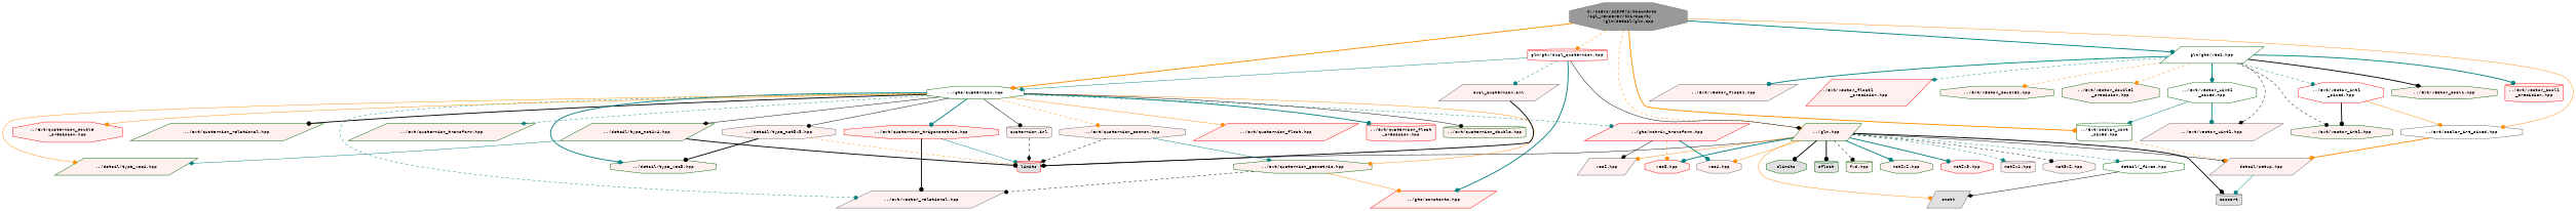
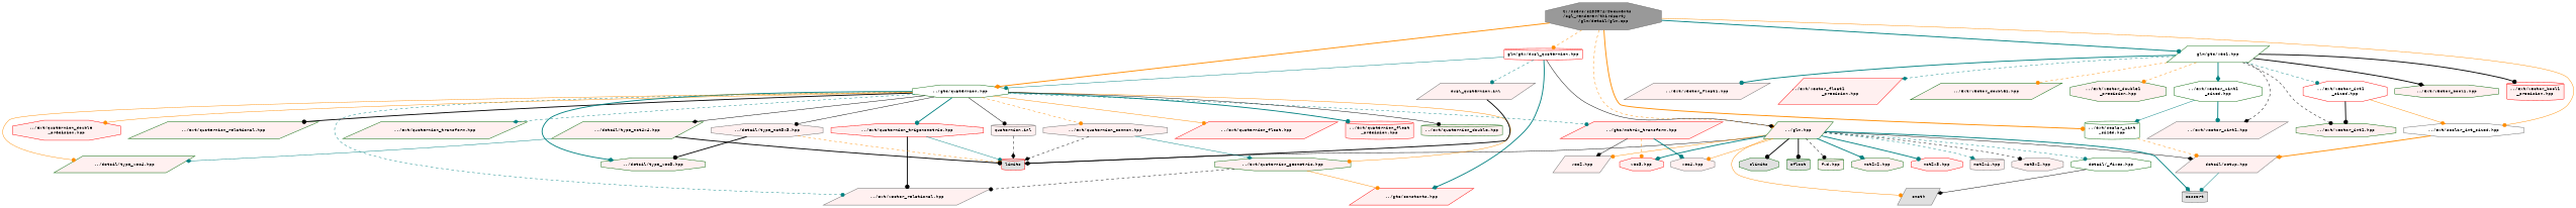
  digraph {
    node [color=darkgreen fillcolor="#FFF0F0" fontname=Terminal fontsize=10 shape=octagon style=filled]
    edge [arrowhead=dot color=teal fontname=Terminal fontsize=10 labelfontname=Helvetica labelfontsize=10 style=bold]
    n1 [color=gray40 fillcolor=grey60 fontcolor=black height=0.2 label="C:/Users/s239074/Documents\l/ogl_renderer/thirdparty\l/glm/detail/glm.cpp" width=0.4]
    n2 [color=red fillcolor=white height=0.2 label="glm/gtx/dual_quaternion.hpp" shape=cylinder width=0.4]
    n3 [height=0.2 label="../glm.hpp" shape=parallelogram width=0.4]
    n4 [fillcolor=white height=0.2 label="../gtc/quaternion.hpp" width=0.4]
    n5 [fillcolor=white height=0.2 label="glm/gtc/vec1.hpp" shape=parallelogram width=0.4]
    n6 [color=gray40 fillcolor=white height=0.2 label="../ext/scalar_int_sized.hpp" width=0.4]
    n7 [fillcolor=white height=0.2 label="../ext/scalar_uint\l_sized.hpp" shape=cylinder width=0.4]
    n8 [color=red height=0.2 label="../gtc/constants.hpp" shape=parallelogram width=0.4]
    n9 [color=gray40 height=0.2 label="dual_quaternion.inl" shape=parallelogram width=0.4]
    n10 [fillcolor=white height=0.2 label="detail/_fixes.hpp" width=0.4]
    n11 [color=gray40 fillcolor="#E0E0E0" height=0.2 label=cmath shape=parallelogram width=0.4]
    n12 [color=gray40 height=0.2 label="detail/setup.hpp" shape=parallelogram width=0.4]
    n13 [color=gray40 fillcolor="#E0E0E0" height=0.2 label=cassert shape=cylinder width=0.4]
    n14 [fillcolor="#E0E0E0" height=0.2 label=climits width=0.4]
    n15 [fillcolor="#E0E0E0" height=0.2 label=cfloat shape=cylinder width=0.4]
    n16 [color=red fillcolor="#E0E0E0" height=0.2 label=limits shape=cylinder width=0.4]
    n17 [height=0.2 label="fwd.hpp" shape=cylinder width=0.4]
    n18 [color=gray40 height=0.2 label="vec2.hpp" shape=parallelogram width=0.4]
    n19 [color=red height=0.2 label="vec3.hpp" width=0.4]
    n20 [color=gray40 height=0.2 label="vec4.hpp" width=0.4]
    n21 [height=0.2 label="mat2x2.hpp" width=0.4]
    n22 [color=red height=0.2 label="mat2x3.hpp" width=0.4]
    n23 [color=gray40 height=0.2 label="mat2x4.hpp" shape=cylinder width=0.4]
    n24 [color=gray40 height=0.2 label="mat3x2.hpp" width=0.4]
    n25 [color=red height=0.2 label="../gtc/matrix_transform.hpp" shape=parallelogram width=0.4]
    n26 [color=gray40 height=0.2 label="../ext/vector_relational.hpp" shape=parallelogram width=0.4]
    n27 [color=gray40 height=0.2 label="../ext/quaternion_common.hpp" width=0.4]
    n28 [height=0.2 label="../ext/quaternion_geometric.hpp" width=0.4]
    n29 [color=red height=0.2 label="../ext/quaternion_float.hpp" shape=parallelogram width=0.4]
    n30 [color=red height=0.2 label="../ext/quaternion_float\l_precision.hpp" shape=cylinder width=0.4]
    n31 [height=0.2 label="../ext/quaternion_double.hpp" shape=cylinder width=0.4]
    n32 [color=red height=0.2 label="../ext/quaternion_double\l_precision.hpp" width=0.4]
    n33 [height=0.2 label="../ext/quaternion_relational.hpp" shape=parallelogram width=0.4]
    n34 [color=red height=0.2 label="../ext/quaternion_trigonometric.hpp" width=0.4]
    n35 [height=0.2 label="../ext/quaternion_transform.hpp" shape=parallelogram width=0.4]
    n36 [color=gray40 height=0.2 label="../detail/type_mat3x3.hpp" width=0.4]
    n37 [height=0.2 label="../detail/type_vec3.hpp" width=0.4]
    n38 [height=0.2 label="../detail/type_mat4x4.hpp" shape=parallelogram width=0.4]
    n39 [height=0.2 label="../detail/type_vec4.hpp" shape=parallelogram width=0.4]
    n40 [color=gray40 height=0.2 label="quaternion.inl" shape=cylinder width=0.4]
    n41 [height=0.2 label="../ext/vector_bool1.hpp" width=0.4]
    n42 [color=red height=0.2 label="../ext/vector_bool1\l_precision.hpp" shape=cylinder width=0.4]
    n43 [color=gray40 height=0.2 label="../ext/vector_float1.hpp" shape=parallelogram width=0.4]
    n44 [color=red height=0.2 label="../ext/vector_float1\l_precision.hpp" shape=parallelogram width=0.4]
-   n45 [height=0.2 label="../ext/vector_double1.hpp" width=0.4]
+   n45 [height=0.2 label="../ext/vector_double1.hpp" shape=parallelogram width=0.4]
    n46 [height=0.2 label="../ext/vector_double1\l_precision.hpp" width=0.4]
    n47 [height=0.2 label="../ext/vector_int1.hpp" width=0.4]
    n48 [color=red fillcolor=white height=0.2 label="../ext/vector_int1\l_sized.hpp" width=0.4]
    n49 [color=gray40 height=0.2 label="../ext/vector_uint1.hpp" shape=parallelogram width=0.4]
    n50 [fillcolor=white height=0.2 label="../ext/vector_uint1\l_sized.hpp" width=0.4]
    n1 -> n2 [color=darkorange style=dashed]
    n1 -> n3 [color=darkorange style=dashed]
    n1 -> n4 [arrowhead=diamond color=darkorange]
    n1 -> n5
    n1 -> n6 [color=darkorange style=solid]
    n1 -> n7 [color=darkorange]
    n2 -> n3 [arrowhead=diamond color=black style=solid]
    n2 -> n4 [style=solid]
    n2 -> n8 [arrowhead=diamond]
    n2 -> n9 [style=dashed]
    n3 -> n10 [style=dashed]
    n3 -> n11 [color=darkorange style=solid]
    n3 -> n12 [arrowhead=diamond color=black style=solid]
-   n3 -> n13 [arrowhead=diamond color=black]
+   n3 -> n13 [arrowhead=diamond]
    n3 -> n14 [color=black]
    n3 -> n15 [color=black]
    n3 -> n16 [arrowhead=diamond color=black style=solid]
    n3 -> n17 [color=black style=dashed]
    n3 -> n18 [color=darkorange style=solid]
    n3 -> n19 [arrowhead=diamond]
    n3 -> n20 [color=darkorange style=solid]
    n3 -> n21 [arrowhead=diamond]
    n3 -> n22
    n3 -> n23 [arrowhead=diamond style=dashed]
    n3 -> n24 [color=black style=dashed]
    n4 -> n25 [style=dashed]
    n4 -> n26 [style=dashed]
    n4 -> n27 [color=darkorange style=dashed]
    n4 -> n28 [color=darkorange style=solid]
    n4 -> n29 [color=darkorange style=solid]
    n4 -> n30
    n4 -> n31 [color=black style=solid]
    n4 -> n32 [color=darkorange style=solid]
    n4 -> n33 [color=black]
    n4 -> n34
    n4 -> n35 [arrowhead=diamond style=dashed]
    n4 -> n36 [color=black style=solid]
    n4 -> n37 [arrowhead=diamond]
    n4 -> n38 [arrowhead=diamond color=black style=solid]
    n4 -> n39 [color=darkorange style=solid]
    n4 -> n40 [color=black style=solid]
    n5 -> n41 [arrowhead=diamond color=black]
-   n5 -> n42
+   n5 -> n42 [color=black]
    n5 -> n43
    n5 -> n44 [arrowhead=diamond style=dashed]
    n5 -> n45 [color=darkorange style=dashed]
    n5 -> n46 [color=darkorange style=dashed]
    n5 -> n47 [color=black style=dashed]
    n5 -> n48 [style=dashed]
    n5 -> n49 [arrowhead=diamond color=black style=dashed]
    n5 -> n50 [arrowhead=diamond]
    n6 -> n12 [arrowhead=diamond color=darkorange]
    n7 -> n12 [color=darkorange style=dashed]
    n9 -> n16 [arrowhead=diamond color=black]
    n10 -> n11 [arrowhead=diamond color=black style=solid]
    n12 -> n13 [style=solid]
    n25 -> n18 [arrowhead=diamond color=black style=solid]
    n25 -> n19 [color=darkorange style=dashed]
    n25 -> n20 [arrowhead=diamond]
    n27 -> n16 [arrowhead=diamond color=black style=dashed]
    n27 -> n28 [arrowhead=diamond style=solid]
    n28 -> n8 [color=darkorange style=solid]
    n28 -> n26 [color=black style=dashed]
    n34 -> n16 [style=solid]
    n34 -> n26 [color=black]
    n36 -> n16 [color=darkorange style=dashed]
    n36 -> n37 [color=black]
    n38 -> n16 [color=black]
    n38 -> n39 [arrowhead=diamond style=solid]
    n40 -> n16 [arrowhead=diamond color=black style=dashed]
    n48 -> n6 [arrowhead=diamond color=darkorange style=solid]
    n48 -> n47 [color=black]
    n50 -> n7 [arrowhead=diamond style=solid]
    n50 -> n49
  }
